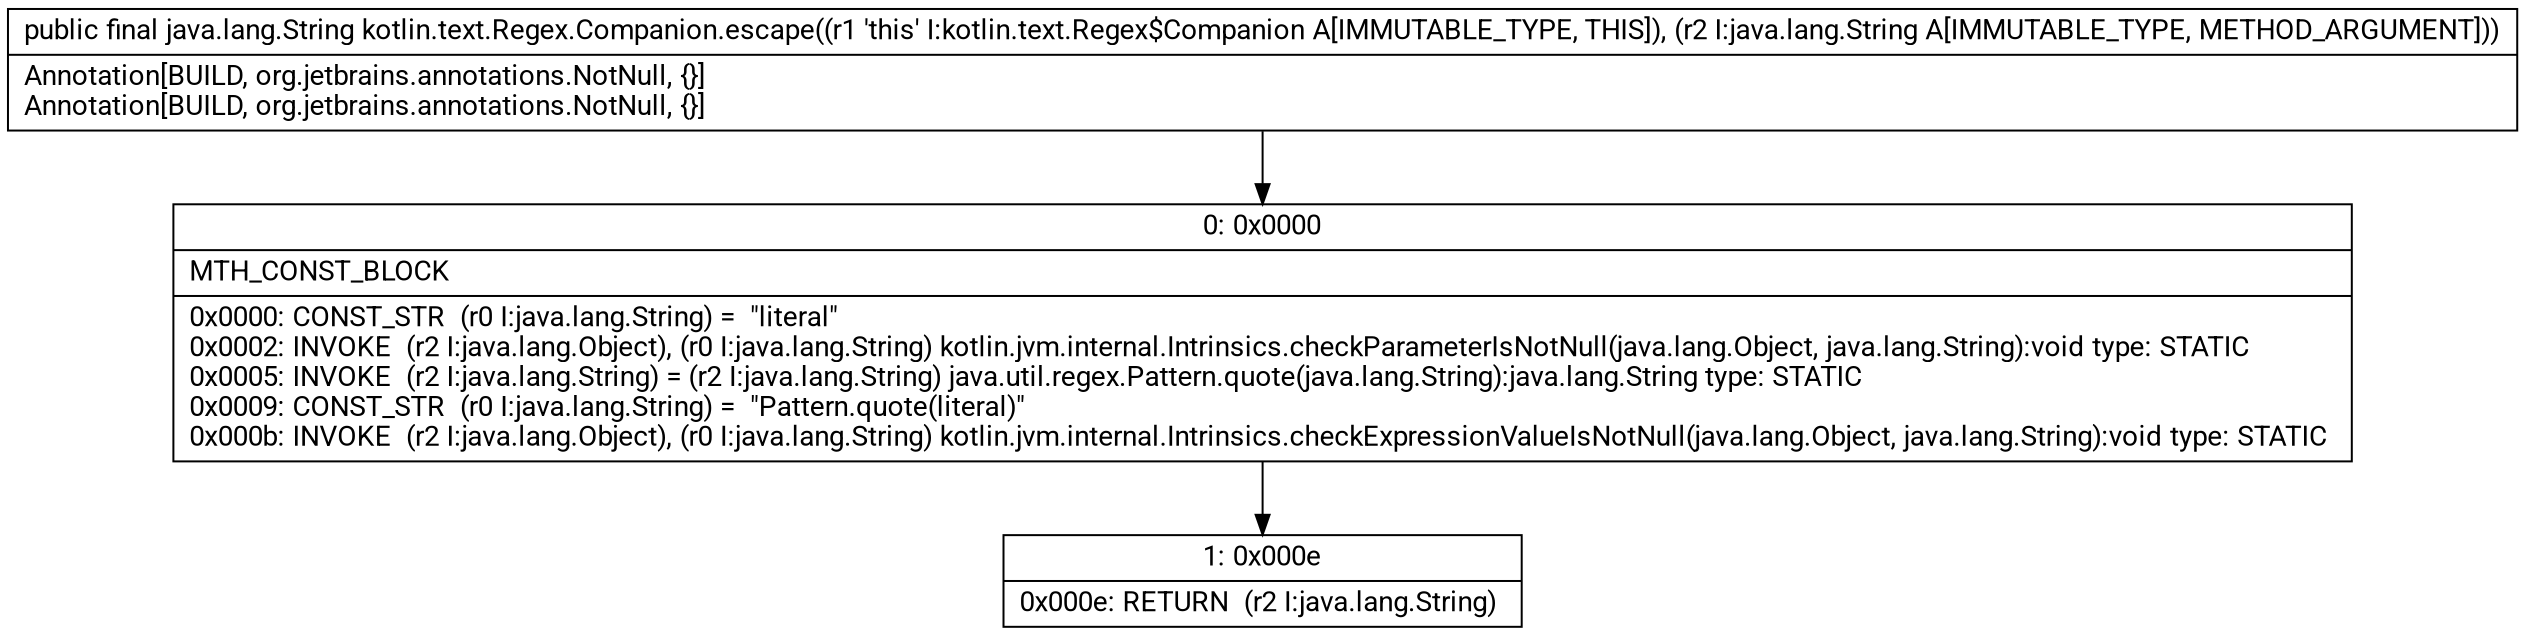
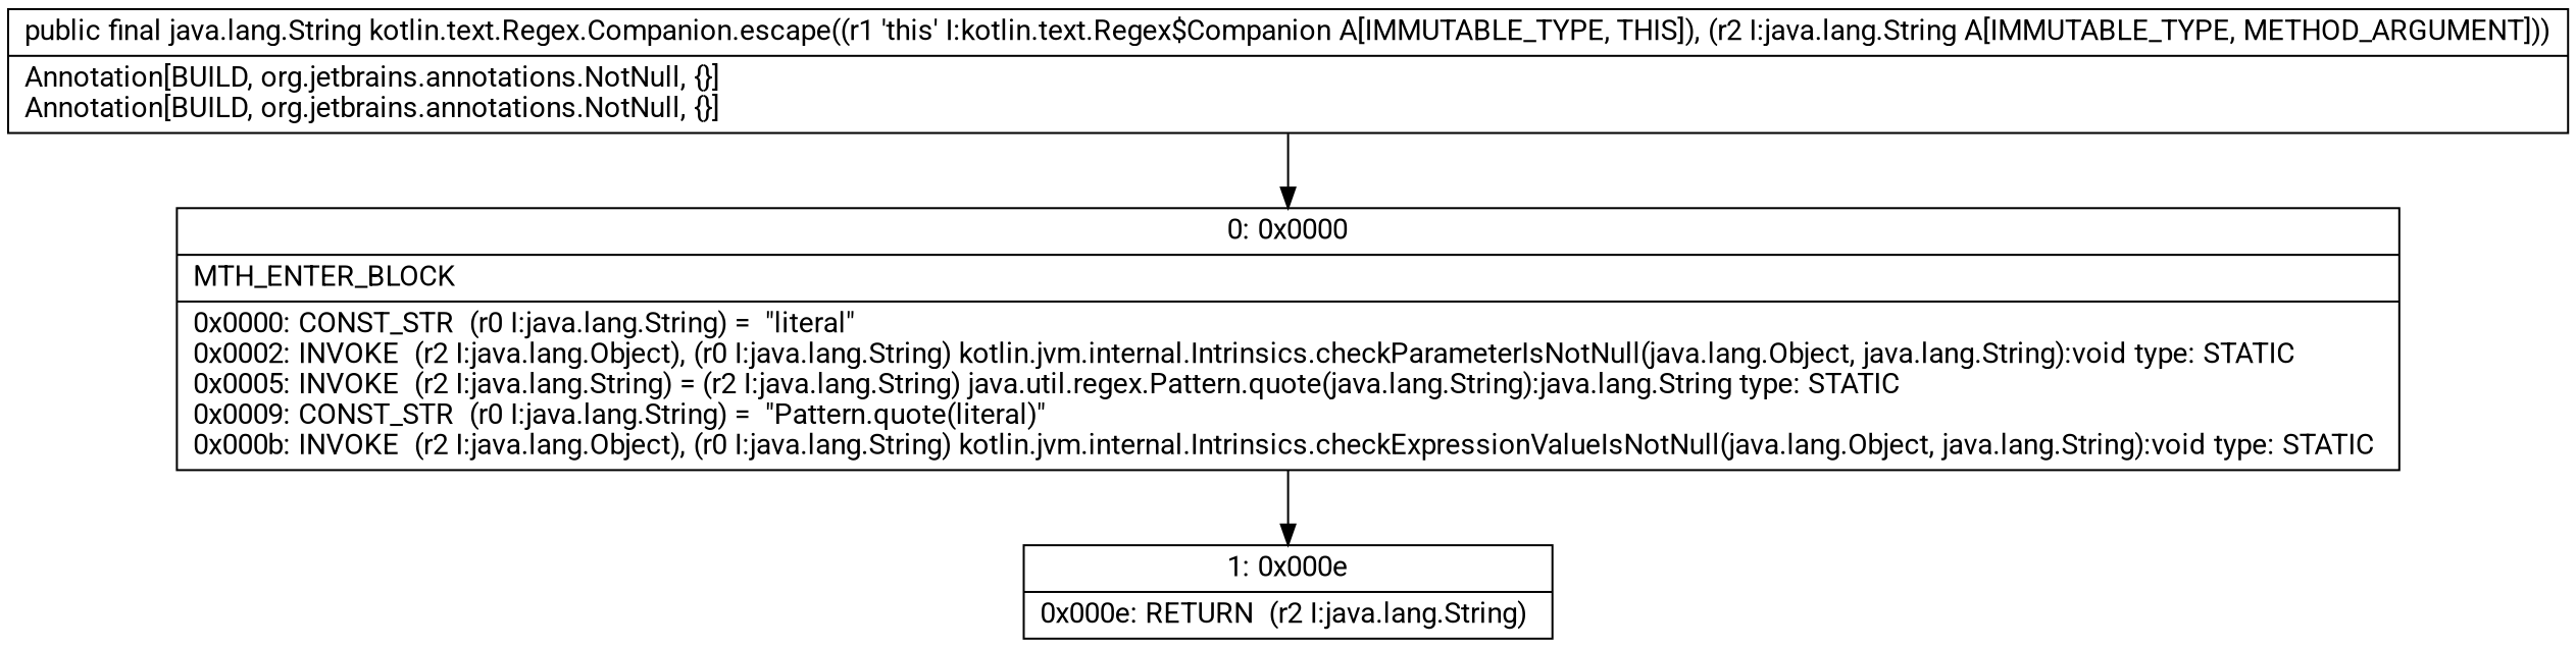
  digraph {
    fontname=Roboto
    node [shape=record fontname=Roboto]
    edge [fontname=Roboto]
-   n1 [label="{0\:\ 0x0000|MTH_CONST_BLOCK\l|0x0000: CONST_STR  (r0 I:java.lang.String) =  \"literal\" \l0x0002: INVOKE  (r2 I:java.lang.Object), (r0 I:java.lang.String) kotlin.jvm.internal.Intrinsics.checkParameterIsNotNull(java.lang.Object, java.lang.String):void type: STATIC \l0x0005: INVOKE  (r2 I:java.lang.String) = (r2 I:java.lang.String) java.util.regex.Pattern.quote(java.lang.String):java.lang.String type: STATIC \l0x0009: CONST_STR  (r0 I:java.lang.String) =  \"Pattern.quote(literal)\" \l0x000b: INVOKE  (r2 I:java.lang.Object), (r0 I:java.lang.String) kotlin.jvm.internal.Intrinsics.checkExpressionValueIsNotNull(java.lang.Object, java.lang.String):void type: STATIC \l}"]
+   n1 [label="{0\:\ 0x0000|MTH_ENTER_BLOCK\l|0x0000: CONST_STR  (r0 I:java.lang.String) =  \"literal\" \l0x0002: INVOKE  (r2 I:java.lang.Object), (r0 I:java.lang.String) kotlin.jvm.internal.Intrinsics.checkParameterIsNotNull(java.lang.Object, java.lang.String):void type: STATIC \l0x0005: INVOKE  (r2 I:java.lang.String) = (r2 I:java.lang.String) java.util.regex.Pattern.quote(java.lang.String):java.lang.String type: STATIC \l0x0009: CONST_STR  (r0 I:java.lang.String) =  \"Pattern.quote(literal)\" \l0x000b: INVOKE  (r2 I:java.lang.Object), (r0 I:java.lang.String) kotlin.jvm.internal.Intrinsics.checkExpressionValueIsNotNull(java.lang.Object, java.lang.String):void type: STATIC \l}"]
    n2 [label="{1\:\ 0x000e|0x000e: RETURN  (r2 I:java.lang.String) \l}"]
    n3 [label="{public final java.lang.String kotlin.text.Regex.Companion.escape((r1 'this' I:kotlin.text.Regex$Companion A[IMMUTABLE_TYPE, THIS]), (r2 I:java.lang.String A[IMMUTABLE_TYPE, METHOD_ARGUMENT]))  | Annotation[BUILD, org.jetbrains.annotations.NotNull, \{\}]\lAnnotation[BUILD, org.jetbrains.annotations.NotNull, \{\}]\l}"]
    n1 -> n2
    n3 -> n1
  }
